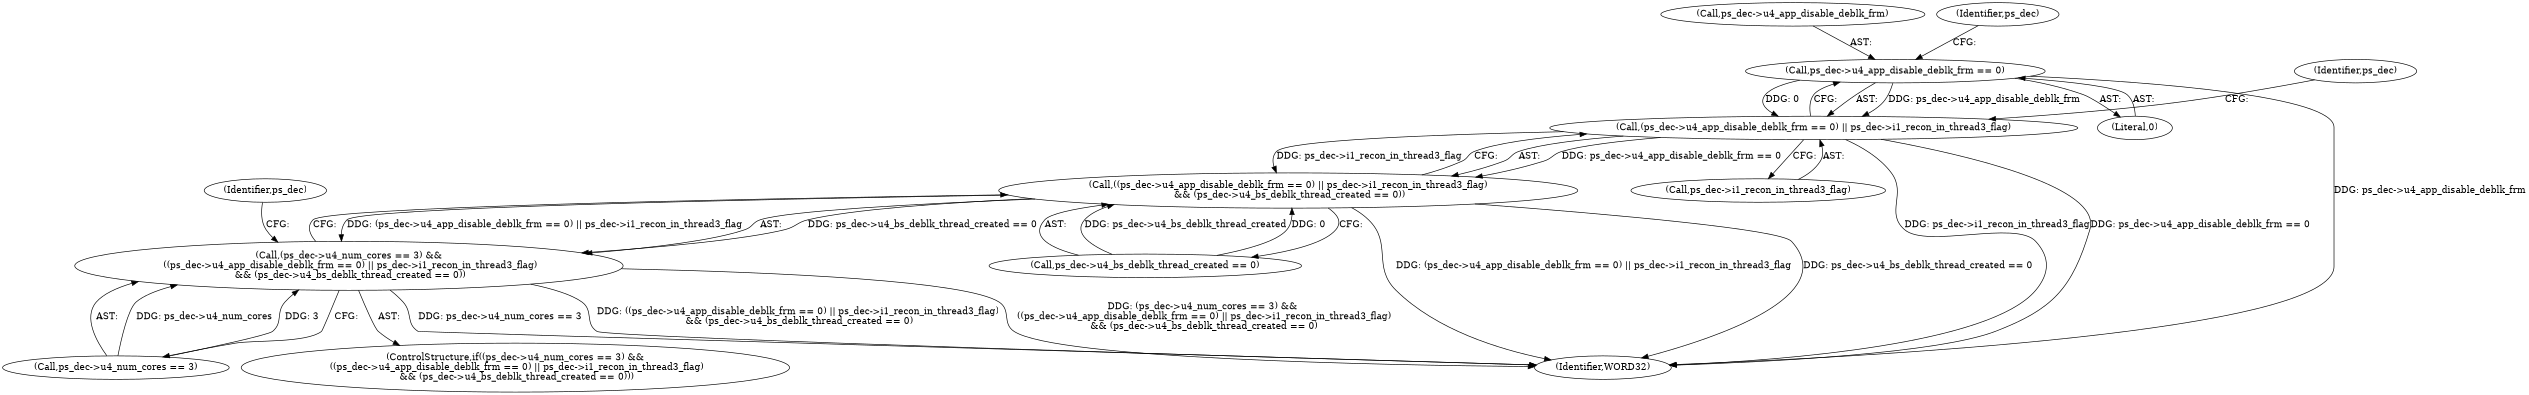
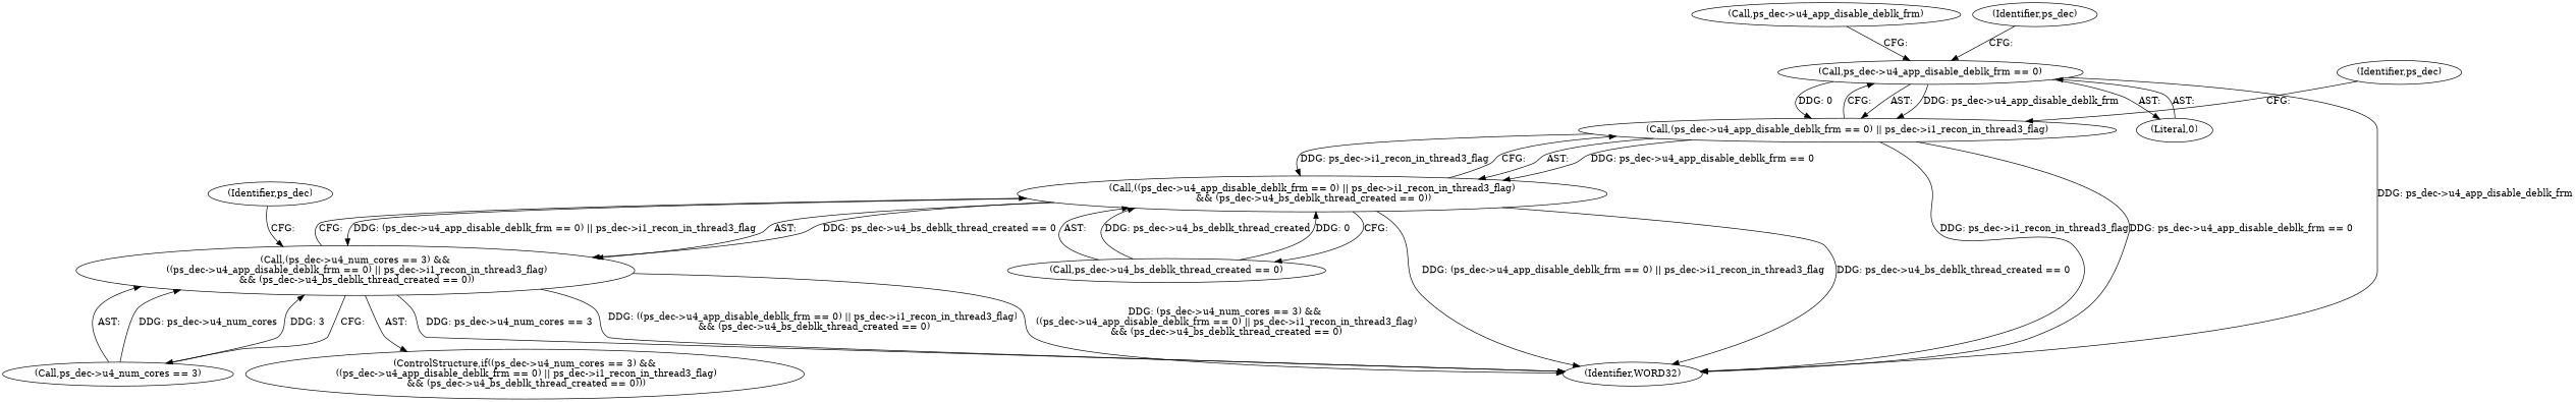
  digraph {
    n1 [label="(Call,ps_dec->u4_app_disable_deblk_frm == 0)"]
    n2 [label="(Call,(ps_dec->u4_app_disable_deblk_frm == 0) || ps_dec->i1_recon_in_thread3_flag)"]
    n3 [label="(Identifier,WORD32)"]
    n4 [label="(Literal,0)"]
    n5 [label="(Call,((ps_dec->u4_app_disable_deblk_frm == 0) || ps_dec->i1_recon_in_thread3_flag)\n && (ps_dec->u4_bs_deblk_thread_created == 0))"]
-   n6 [label="(Call,ps_dec->i1_recon_in_thread3_flag)"]
    n7 [label="(Call,(ps_dec->u4_num_cores == 3) &&\n ((ps_dec->u4_app_disable_deblk_frm == 0) || ps_dec->i1_recon_in_thread3_flag)\n && (ps_dec->u4_bs_deblk_thread_created == 0))"]
    n8 [label="(Call,ps_dec->u4_bs_deblk_thread_created == 0)"]
    n9 [label="(Call,ps_dec->u4_num_cores == 3)"]
    n10 [label="(ControlStructure,if((ps_dec->u4_num_cores == 3) &&\n ((ps_dec->u4_app_disable_deblk_frm == 0) || ps_dec->i1_recon_in_thread3_flag)\n && (ps_dec->u4_bs_deblk_thread_created == 0)))"]
    n11 [label="(Identifier,ps_dec)"]
    n12 [label="(Call,ps_dec->u4_app_disable_deblk_frm)"]
    n13 [label="(Identifier,ps_dec)"]
    n14 [label="(Identifier,ps_dec)"]
    n1 -> n2 [label="AST: "]
    n1 -> n2 [label="DDG: ps_dec->u4_app_disable_deblk_frm"]
    n1 -> n2 [label="DDG: 0"]
    n1 -> n3 [label="DDG: ps_dec->u4_app_disable_deblk_frm"]
    n1 -> n4 [label="AST: "]
    n2 -> n1 [label="CFG: "]
    n2 -> n3 [label="DDG: ps_dec->i1_recon_in_thread3_flag"]
    n2 -> n3 [label="DDG: ps_dec->u4_app_disable_deblk_frm == 0"]
    n2 -> n5 [label="AST: "]
    n2 -> n5 [label="DDG: ps_dec->u4_app_disable_deblk_frm == 0"]
    n2 -> n5 [label="DDG: ps_dec->i1_recon_in_thread3_flag"]
-   n2 -> n6 [label="CFG: "]
    n4 -> n1 [label="AST: "]
    n5 -> n2 [label="CFG: "]
    n5 -> n3 [label="DDG: (ps_dec->u4_app_disable_deblk_frm == 0) || ps_dec->i1_recon_in_thread3_flag"]
    n5 -> n3 [label="DDG: ps_dec->u4_bs_deblk_thread_created == 0"]
    n5 -> n7 [label="AST: "]
    n5 -> n7 [label="DDG: (ps_dec->u4_app_disable_deblk_frm == 0) || ps_dec->i1_recon_in_thread3_flag"]
    n5 -> n7 [label="DDG: ps_dec->u4_bs_deblk_thread_created == 0"]
    n5 -> n8 [label="CFG: "]
-   n6 -> n2 [label="AST: "]
    n7 -> n3 [label="DDG: ps_dec->u4_num_cores == 3"]
    n7 -> n3 [label="DDG: ((ps_dec->u4_app_disable_deblk_frm == 0) || ps_dec->i1_recon_in_thread3_flag)\n && (ps_dec->u4_bs_deblk_thread_created == 0)"]
    n7 -> n3 [label="DDG: (ps_dec->u4_num_cores == 3) &&\n ((ps_dec->u4_app_disable_deblk_frm == 0) || ps_dec->i1_recon_in_thread3_flag)\n && (ps_dec->u4_bs_deblk_thread_created == 0)"]
    n7 -> n5 [label="CFG: "]
    n7 -> n9 [label="CFG: "]
    n7 -> n10 [label="AST: "]
    n8 -> n5 [label="AST: "]
    n8 -> n5 [label="DDG: ps_dec->u4_bs_deblk_thread_created"]
    n8 -> n5 [label="DDG: 0"]
    n9 -> n7 [label="AST: "]
    n9 -> n7 [label="DDG: ps_dec->u4_num_cores"]
    n9 -> n7 [label="DDG: 3"]
    n11 -> n7 [label="CFG: "]
-   n12 -> n1 [label="AST: "]
+   n12 -> n1 [label="CFG: "]
    n13 -> n2 [label="CFG: "]
    n14 -> n1 [label="CFG: "]
  }
